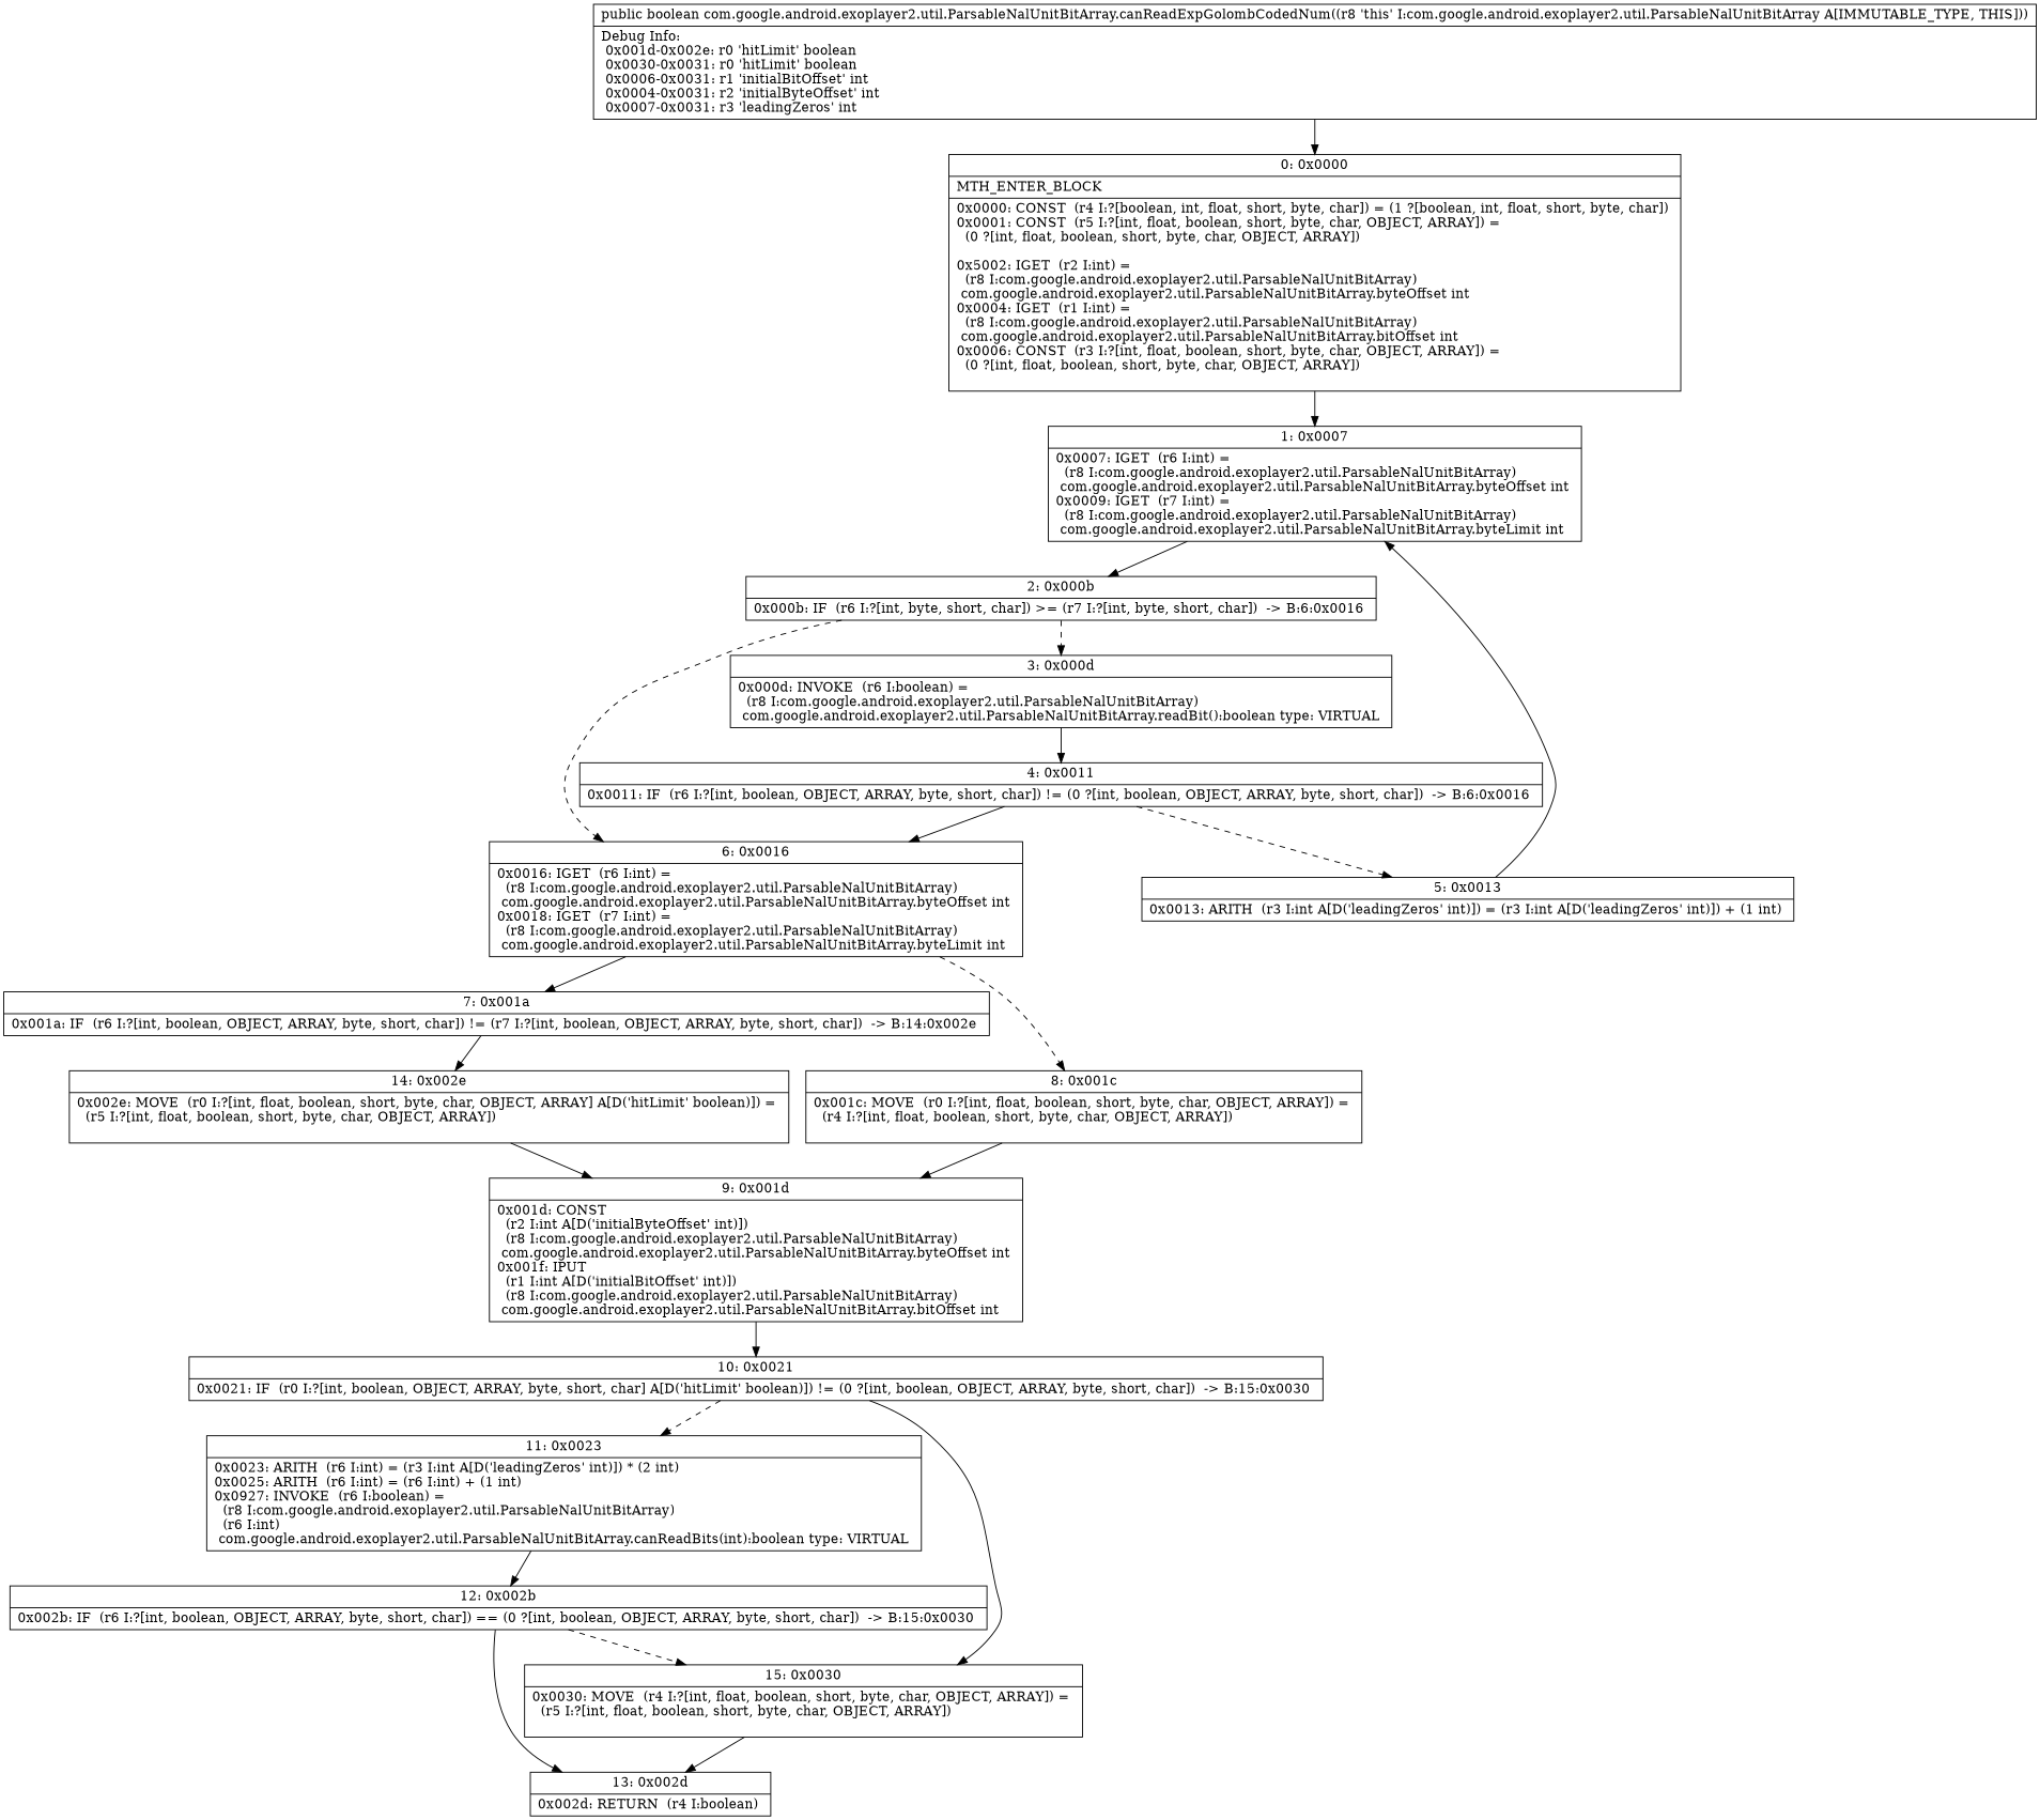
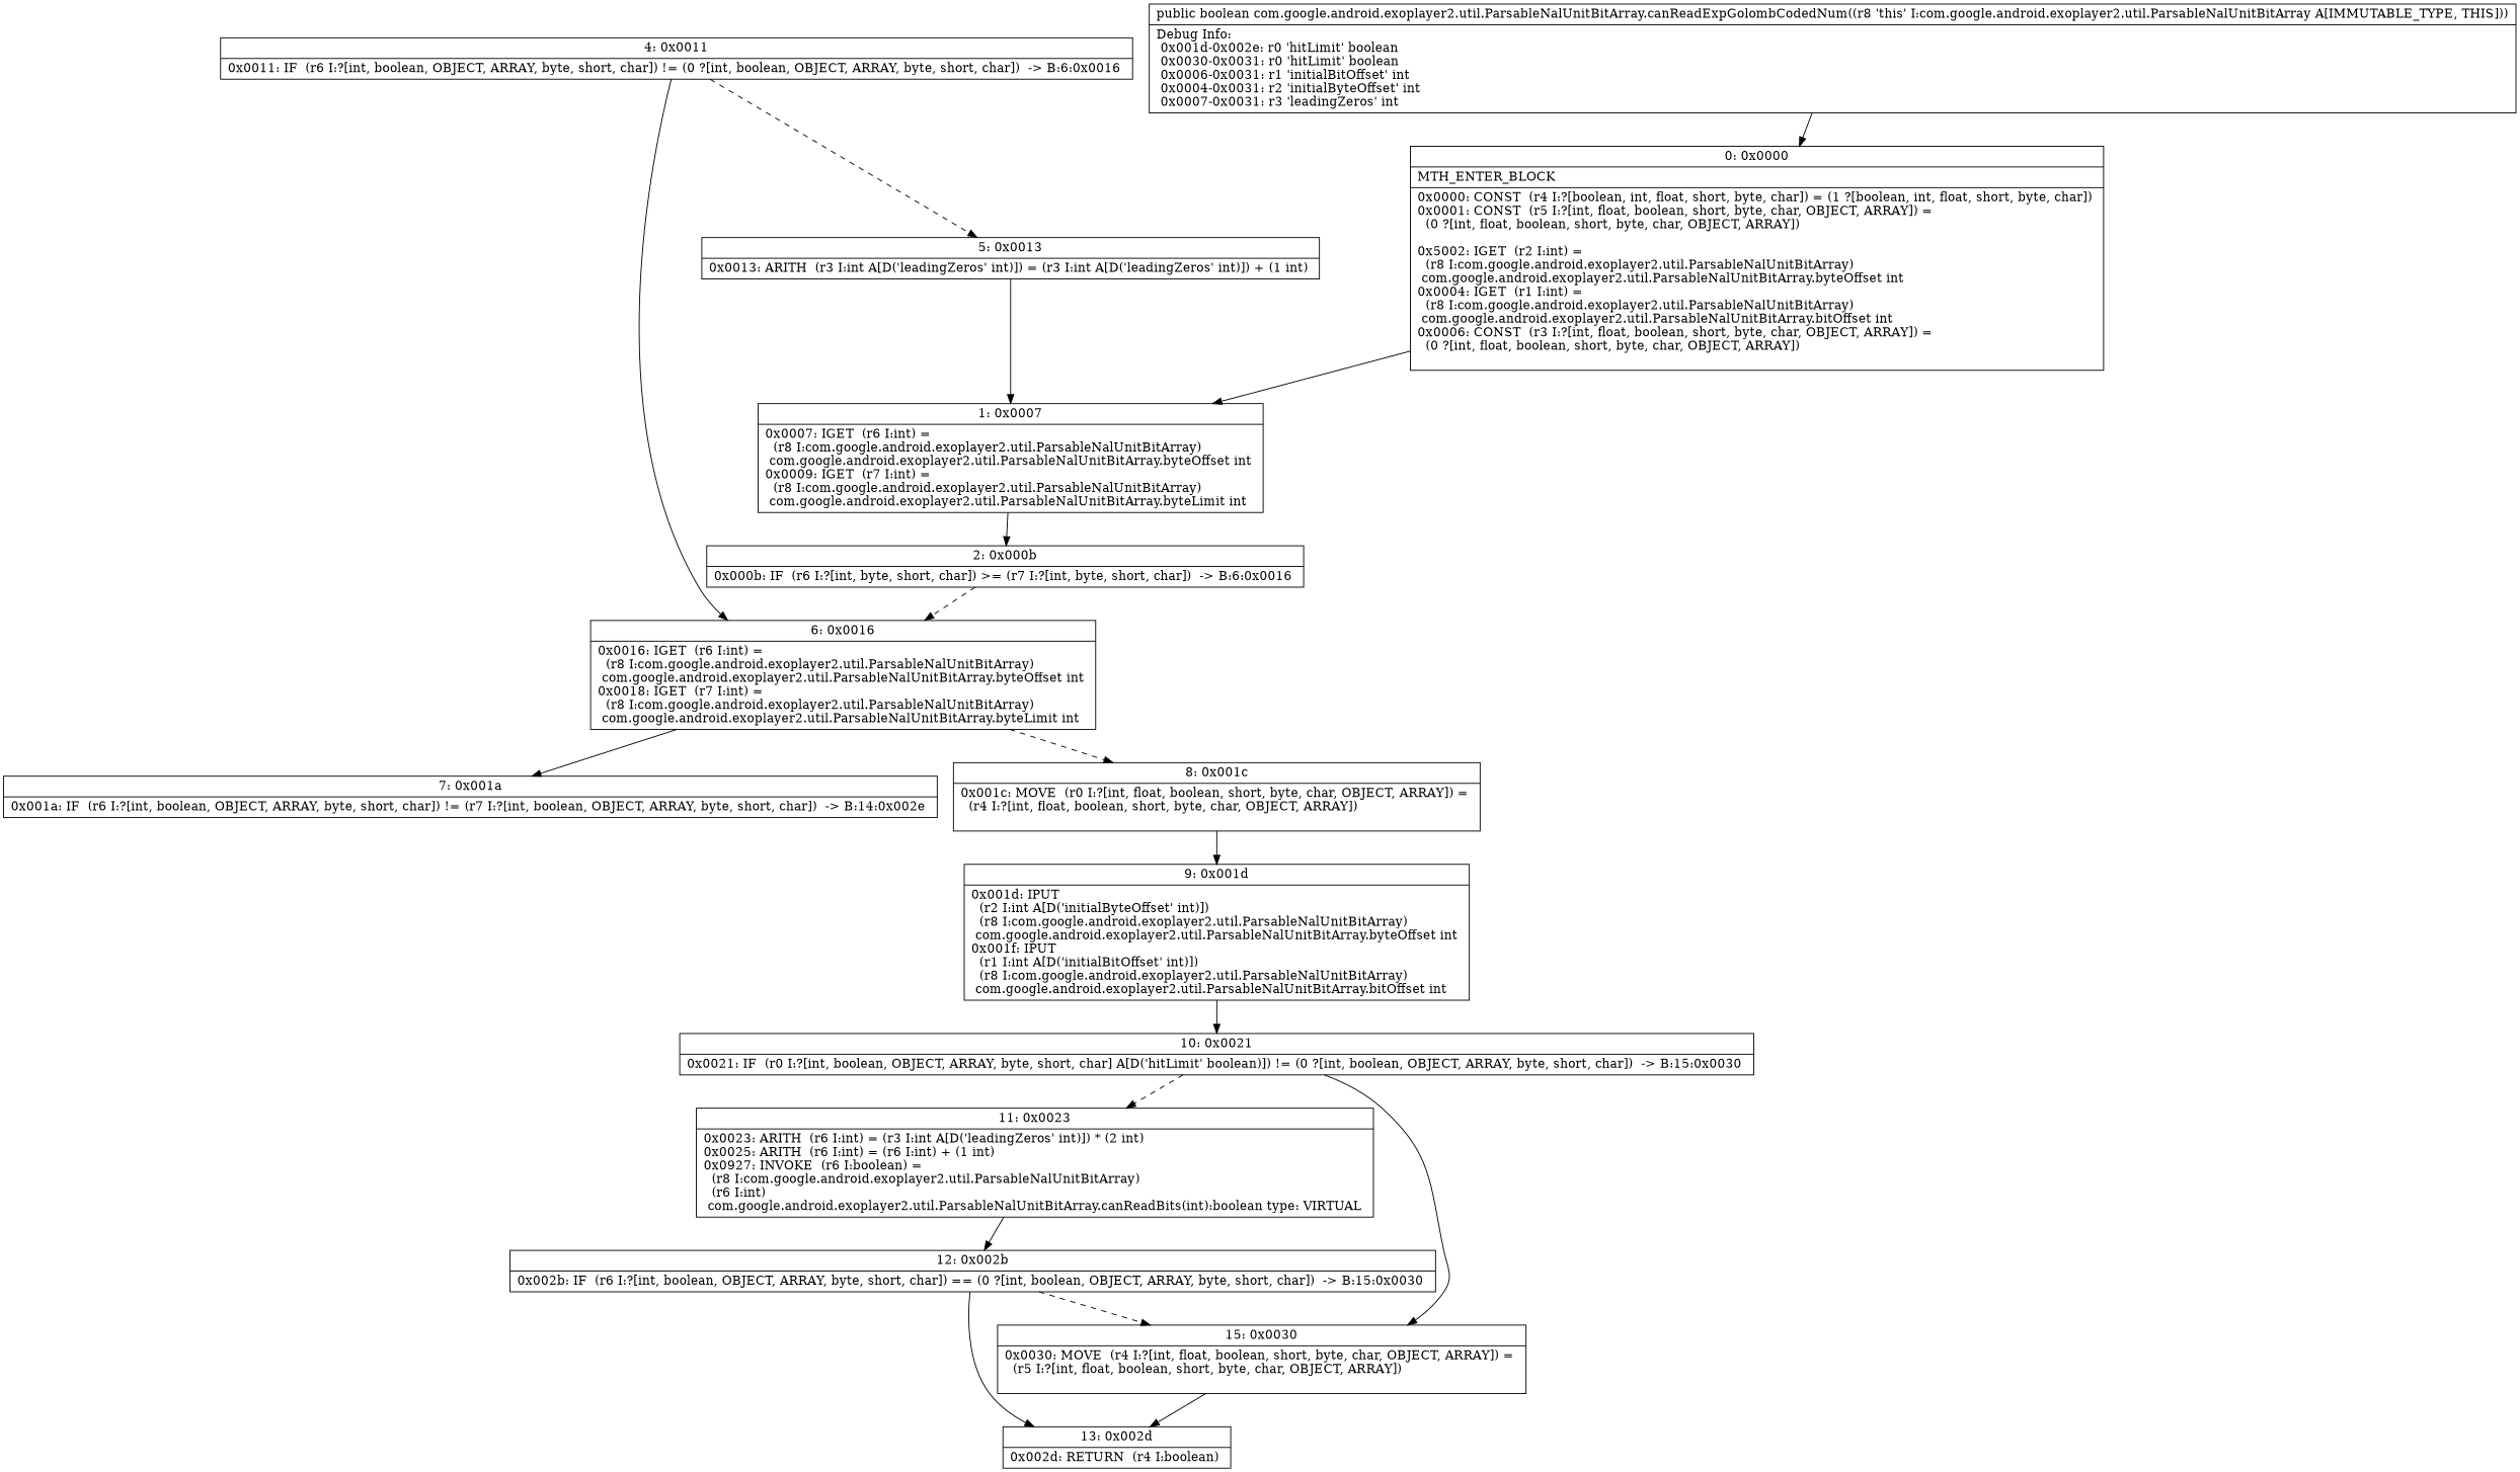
  digraph {
    node [shape=record]
    n1 [label="{0\:\ 0x0000|MTH_ENTER_BLOCK\l|0x0000: CONST  (r4 I:?[boolean, int, float, short, byte, char]) = (1 ?[boolean, int, float, short, byte, char]) \l0x0001: CONST  (r5 I:?[int, float, boolean, short, byte, char, OBJECT, ARRAY]) = \l  (0 ?[int, float, boolean, short, byte, char, OBJECT, ARRAY])\l \l0x5002: IGET  (r2 I:int) = \l  (r8 I:com.google.android.exoplayer2.util.ParsableNalUnitBitArray)\l com.google.android.exoplayer2.util.ParsableNalUnitBitArray.byteOffset int \l0x0004: IGET  (r1 I:int) = \l  (r8 I:com.google.android.exoplayer2.util.ParsableNalUnitBitArray)\l com.google.android.exoplayer2.util.ParsableNalUnitBitArray.bitOffset int \l0x0006: CONST  (r3 I:?[int, float, boolean, short, byte, char, OBJECT, ARRAY]) = \l  (0 ?[int, float, boolean, short, byte, char, OBJECT, ARRAY])\l \l}"]
    n2 [label="{1\:\ 0x0007|0x0007: IGET  (r6 I:int) = \l  (r8 I:com.google.android.exoplayer2.util.ParsableNalUnitBitArray)\l com.google.android.exoplayer2.util.ParsableNalUnitBitArray.byteOffset int \l0x0009: IGET  (r7 I:int) = \l  (r8 I:com.google.android.exoplayer2.util.ParsableNalUnitBitArray)\l com.google.android.exoplayer2.util.ParsableNalUnitBitArray.byteLimit int \l}"]
    n3 [label="{2\:\ 0x000b|0x000b: IF  (r6 I:?[int, byte, short, char]) \>= (r7 I:?[int, byte, short, char])  \-\> B:6:0x0016 \l}"]
-   n4 [label="{3\:\ 0x000d|0x000d: INVOKE  (r6 I:boolean) = \l  (r8 I:com.google.android.exoplayer2.util.ParsableNalUnitBitArray)\l com.google.android.exoplayer2.util.ParsableNalUnitBitArray.readBit():boolean type: VIRTUAL \l}"]
    n5 [label="{6\:\ 0x0016|0x0016: IGET  (r6 I:int) = \l  (r8 I:com.google.android.exoplayer2.util.ParsableNalUnitBitArray)\l com.google.android.exoplayer2.util.ParsableNalUnitBitArray.byteOffset int \l0x0018: IGET  (r7 I:int) = \l  (r8 I:com.google.android.exoplayer2.util.ParsableNalUnitBitArray)\l com.google.android.exoplayer2.util.ParsableNalUnitBitArray.byteLimit int \l}"]
    n6 [label="{4\:\ 0x0011|0x0011: IF  (r6 I:?[int, boolean, OBJECT, ARRAY, byte, short, char]) != (0 ?[int, boolean, OBJECT, ARRAY, byte, short, char])  \-\> B:6:0x0016 \l}"]
    n7 [label="{7\:\ 0x001a|0x001a: IF  (r6 I:?[int, boolean, OBJECT, ARRAY, byte, short, char]) != (r7 I:?[int, boolean, OBJECT, ARRAY, byte, short, char])  \-\> B:14:0x002e \l}"]
    n8 [label="{8\:\ 0x001c|0x001c: MOVE  (r0 I:?[int, float, boolean, short, byte, char, OBJECT, ARRAY]) = \l  (r4 I:?[int, float, boolean, short, byte, char, OBJECT, ARRAY])\l \l}"]
    n9 [label="{5\:\ 0x0013|0x0013: ARITH  (r3 I:int A[D('leadingZeros' int)]) = (r3 I:int A[D('leadingZeros' int)]) + (1 int) \l}"]
-   n10 [label="{14\:\ 0x002e|0x002e: MOVE  (r0 I:?[int, float, boolean, short, byte, char, OBJECT, ARRAY] A[D('hitLimit' boolean)]) = \l  (r5 I:?[int, float, boolean, short, byte, char, OBJECT, ARRAY])\l \l}"]
-   n11 [label="{9\:\ 0x001d|0x001d: CONST  \l  (r2 I:int A[D('initialByteOffset' int)])\l  (r8 I:com.google.android.exoplayer2.util.ParsableNalUnitBitArray)\l com.google.android.exoplayer2.util.ParsableNalUnitBitArray.byteOffset int \l0x001f: IPUT  \l  (r1 I:int A[D('initialBitOffset' int)])\l  (r8 I:com.google.android.exoplayer2.util.ParsableNalUnitBitArray)\l com.google.android.exoplayer2.util.ParsableNalUnitBitArray.bitOffset int \l}"]
+   n11 [label="{9\:\ 0x001d|0x001d: IPUT  \l  (r2 I:int A[D('initialByteOffset' int)])\l  (r8 I:com.google.android.exoplayer2.util.ParsableNalUnitBitArray)\l com.google.android.exoplayer2.util.ParsableNalUnitBitArray.byteOffset int \l0x001f: IPUT  \l  (r1 I:int A[D('initialBitOffset' int)])\l  (r8 I:com.google.android.exoplayer2.util.ParsableNalUnitBitArray)\l com.google.android.exoplayer2.util.ParsableNalUnitBitArray.bitOffset int \l}"]
    n12 [label="{10\:\ 0x0021|0x0021: IF  (r0 I:?[int, boolean, OBJECT, ARRAY, byte, short, char] A[D('hitLimit' boolean)]) != (0 ?[int, boolean, OBJECT, ARRAY, byte, short, char])  \-\> B:15:0x0030 \l}"]
    n13 [label="{11\:\ 0x0023|0x0023: ARITH  (r6 I:int) = (r3 I:int A[D('leadingZeros' int)]) * (2 int) \l0x0025: ARITH  (r6 I:int) = (r6 I:int) + (1 int) \l0x0927: INVOKE  (r6 I:boolean) = \l  (r8 I:com.google.android.exoplayer2.util.ParsableNalUnitBitArray)\l  (r6 I:int)\l com.google.android.exoplayer2.util.ParsableNalUnitBitArray.canReadBits(int):boolean type: VIRTUAL \l}"]
    n14 [label="{15\:\ 0x0030|0x0030: MOVE  (r4 I:?[int, float, boolean, short, byte, char, OBJECT, ARRAY]) = \l  (r5 I:?[int, float, boolean, short, byte, char, OBJECT, ARRAY])\l \l}"]
    n15 [label="{12\:\ 0x002b|0x002b: IF  (r6 I:?[int, boolean, OBJECT, ARRAY, byte, short, char]) == (0 ?[int, boolean, OBJECT, ARRAY, byte, short, char])  \-\> B:15:0x0030 \l}"]
    n16 [label="{13\:\ 0x002d|0x002d: RETURN  (r4 I:boolean) \l}"]
    n17 [label="{public boolean com.google.android.exoplayer2.util.ParsableNalUnitBitArray.canReadExpGolombCodedNum((r8 'this' I:com.google.android.exoplayer2.util.ParsableNalUnitBitArray A[IMMUTABLE_TYPE, THIS]))  | Debug Info:\l  0x001d\-0x002e: r0 'hitLimit' boolean\l  0x0030\-0x0031: r0 'hitLimit' boolean\l  0x0006\-0x0031: r1 'initialBitOffset' int\l  0x0004\-0x0031: r2 'initialByteOffset' int\l  0x0007\-0x0031: r3 'leadingZeros' int\l}"]
    n1 -> n2
    n2 -> n3
-   n3 -> n4 [style=dashed]
    n3 -> n5 [style=dashed]
-   n4 -> n6
    n5 -> n7
    n5 -> n8 [style=dashed]
    n6 -> n5
    n6 -> n9 [style=dashed]
-   n7 -> n10
    n8 -> n11
    n9 -> n2
-   n10 -> n11
    n11 -> n12
    n12 -> n13 [style=dashed]
    n12 -> n14
    n13 -> n15
    n14 -> n16
    n15 -> n14 [style=dashed]
    n15 -> n16 [style=solid]
    n17 -> n1
  }
